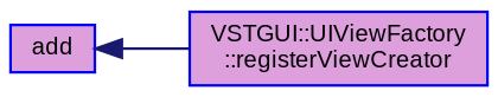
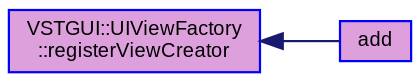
  digraph {
    rankdir=LR
    node [color=blue fillcolor=plum fontname=Arial fontsize=9 shape=record style=filled]
    n1 [fontcolor=black height=0.2 label=add width=0.4]
    n2 [height=0.2 label="VSTGUI::UIViewFactory\l::registerViewCreator" width=0.4]
-   n1 -> n2 [color=midnightblue dir=back fontname=Arial fontsize=9 labelfontname=Arial labelfontsize=9 style=solid]
+   n2 -> n1 [color=midnightblue dir=back fontname=Arial fontsize=9 labelfontname=Arial labelfontsize=9 style=solid]
  }
